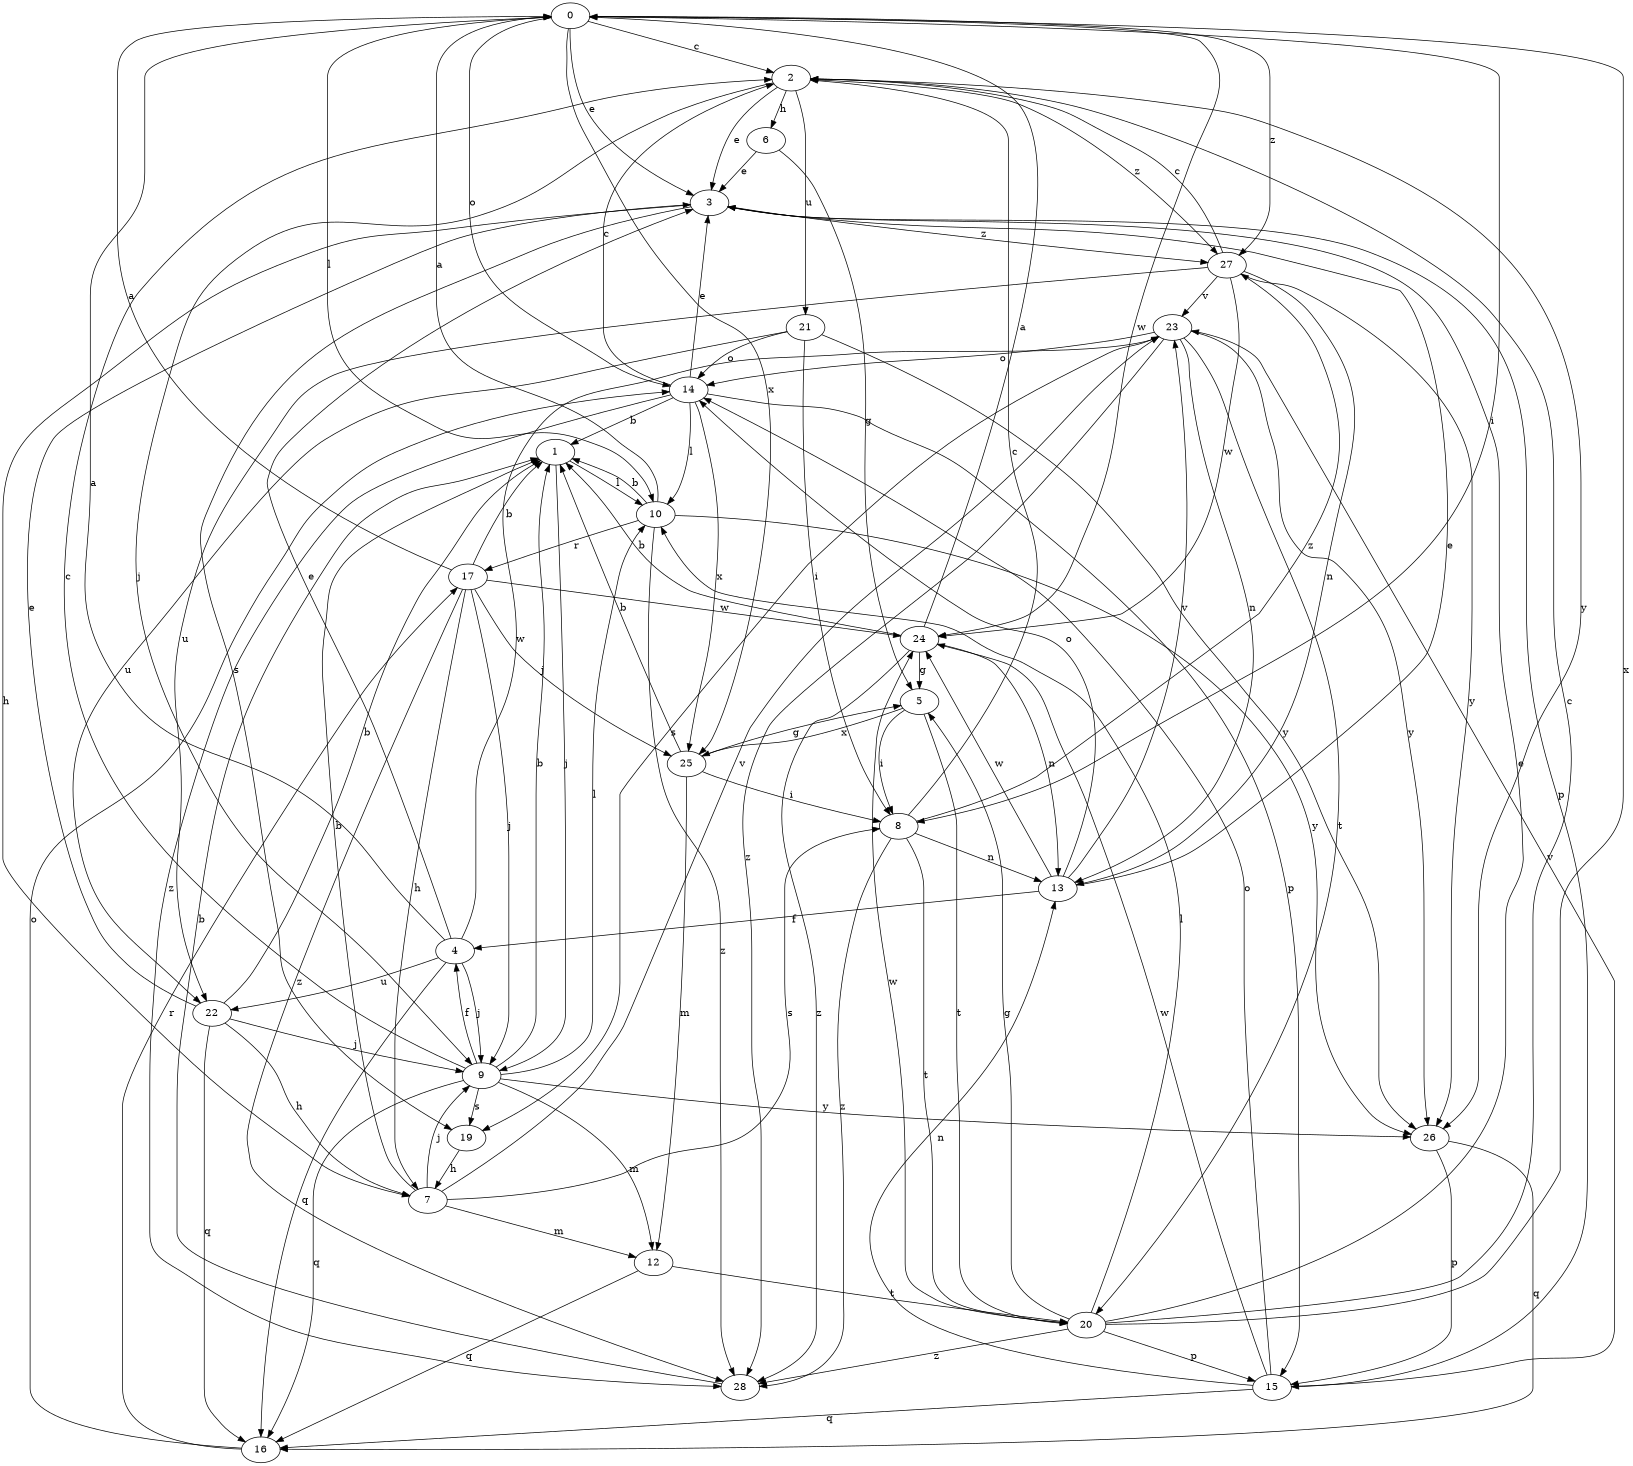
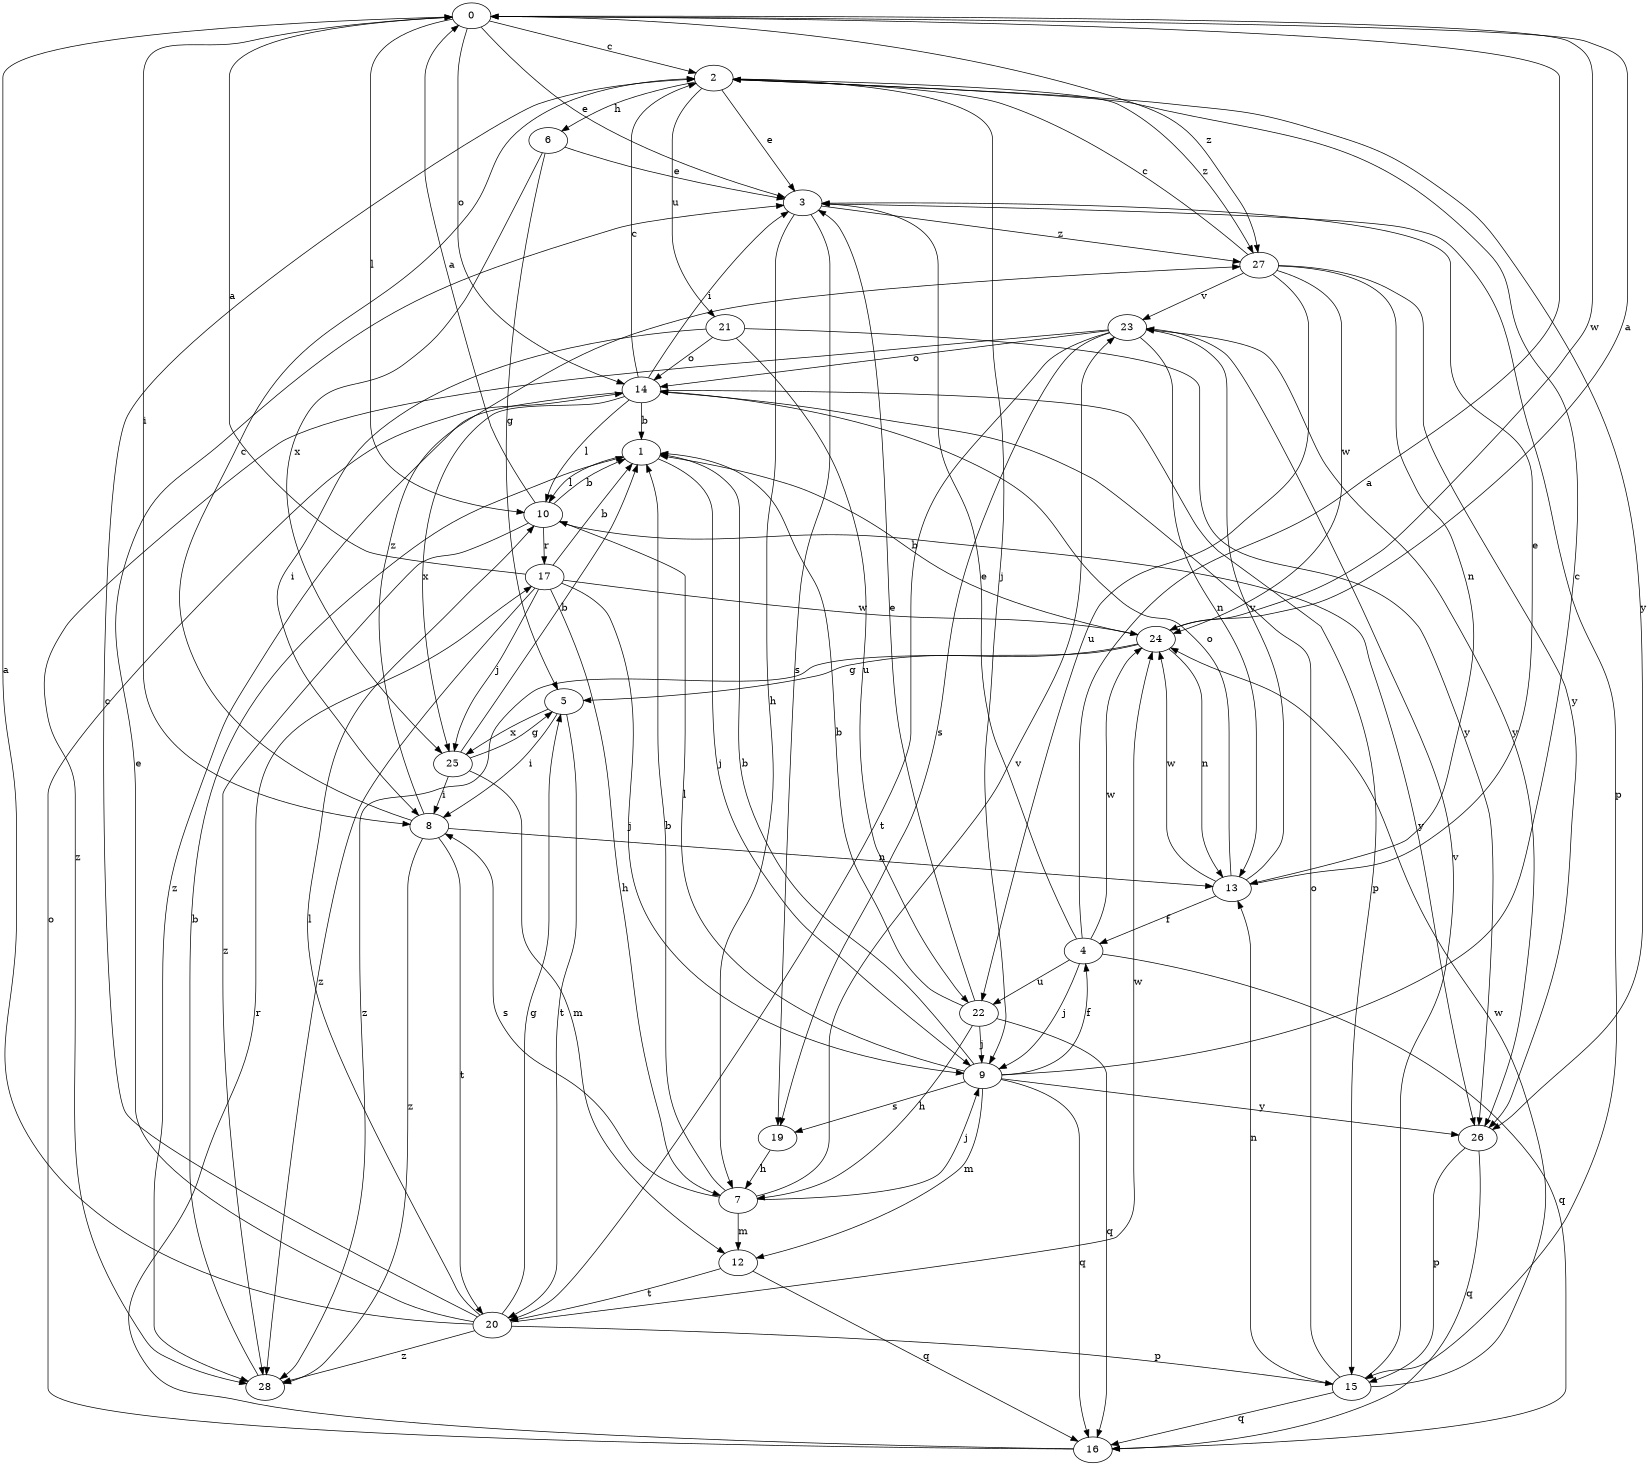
  strict digraph {
    0
    2
    3
    8
    10
    14
    24
    25
    27
    9
    6
    21
    26
    7
    15
    19
    20
    13
    28
    1
    17
    5
    12
    22
    23
    4
    16
    0 -> 2 [label=c]
    0 -> 3 [label=e]
    0 -> 8 [label=i]
    0 -> 10 [label=l]
    0 -> 14 [label=o]
    0 -> 24 [label=w]
-   0 -> 25 [label=x]
+   6 -> 25 [label=x]
    0 -> 27 [label=z]
    2 -> 3 [label=e]
    2 -> 27 [label=z]
    2 -> 9 [label=j]
    2 -> 6 [label=h]
    2 -> 21 [label=u]
    2 -> 26 [label=y]
    3 -> 27 [label=z]
    3 -> 7 [label=h]
    3 -> 15 [label=p]
    3 -> 19 [label=s]
    8 -> 2 [label=c]
    8 -> 27 [label=z]
    8 -> 20 [label=t]
    8 -> 13 [label=n]
    8 -> 28 [label=z]
    10 -> 0 [label=a]
    10 -> 26 [label=y]
    10 -> 28 [label=z]
    10 -> 1 [label=b]
    10 -> 17 [label=r]
    14 -> 2 [label=c]
-   14 -> 3 [label=e]
+   14 -> 3 [label=i]
    14 -> 10 [label=l]
    14 -> 25 [label=x]
    14 -> 15 [label=p]
    14 -> 28 [label=z]
    14 -> 1 [label=b]
    24 -> 0 [label=a]
    24 -> 13 [label=n]
    24 -> 28 [label=z]
    24 -> 1 [label=b]
    24 -> 5 [label=g]
    25 -> 8 [label=i]
    25 -> 1 [label=b]
    25 -> 5 [label=g]
    25 -> 12 [label=m]
    27 -> 2 [label=c]
    27 -> 24 [label=w]
    27 -> 26 [label=y]
    27 -> 13 [label=n]
    27 -> 22 [label=u]
    27 -> 23 [label=v]
    9 -> 2 [label=c]
    9 -> 10 [label=l]
    9 -> 26 [label=y]
    9 -> 19 [label=s]
    9 -> 1 [label=b]
    9 -> 12 [label=m]
    9 -> 4 [label=f]
    9 -> 16 [label=q]
    6 -> 3 [label=e]
    6 -> 5 [label=g]
    21 -> 8 [label=i]
    21 -> 14 [label=o]
    21 -> 26 [label=y]
    21 -> 22 [label=u]
    26 -> 15 [label=p]
    26 -> 16 [label=q]
    7 -> 8 [label=s]
    7 -> 9 [label=j]
    7 -> 1 [label=b]
    7 -> 12 [label=m]
    7 -> 23 [label=v]
    15 -> 14 [label=o]
    15 -> 24 [label=w]
    15 -> 13 [label=n]
    15 -> 23 [label=v]
    15 -> 16 [label=q]
    19 -> 7 [label=h]
-   20 -> 0 [label=x]
+   20 -> 0 [label=a]
    20 -> 2 [label=c]
    20 -> 3 [label=e]
    20 -> 10 [label=l]
    20 -> 24 [label=w]
    20 -> 15 [label=p]
    20 -> 28 [label=z]
    20 -> 5 [label=g]
    13 -> 3 [label=e]
    13 -> 14 [label=o]
    13 -> 24 [label=w]
    13 -> 23 [label=v]
    13 -> 4 [label=f]
    28 -> 1 [label=b]
    1 -> 10 [label=l]
    1 -> 9 [label=j]
    17 -> 0 [label=a]
    17 -> 24 [label=w]
    17 -> 25 [label=j]
    17 -> 9 [label=j]
    17 -> 7 [label=h]
    17 -> 28 [label=z]
    17 -> 1 [label=b]
    5 -> 8 [label=i]
    5 -> 25 [label=x]
    5 -> 20 [label=t]
    12 -> 20 [label=t]
    12 -> 16 [label=q]
    22 -> 3 [label=e]
    22 -> 9 [label=j]
    22 -> 7 [label=h]
    22 -> 1 [label=b]
    22 -> 16 [label=q]
    23 -> 14 [label=o]
    23 -> 26 [label=y]
    23 -> 19 [label=s]
    23 -> 20 [label=t]
    23 -> 13 [label=n]
    23 -> 28 [label=z]
    4 -> 0 [label=a]
    4 -> 3 [label=e]
-   4 -> 23 [label=w]
+   4 -> 24 [label=w]
    4 -> 9 [label=j]
    4 -> 22 [label=u]
    4 -> 16 [label=q]
    16 -> 14 [label=o]
    16 -> 17 [label=r]
  }
